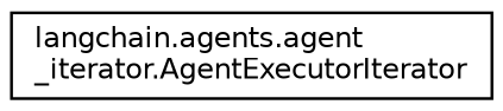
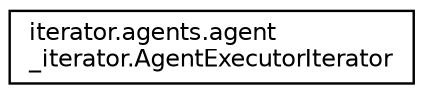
  digraph {
    rankdir=TB
-   n1 [color=black fillcolor=white fontname=Helvetica fontsize=10 height=0.2 label="langchain.agents.agent\l_iterator.AgentExecutorIterator" shape=record style=filled width=0.4]
+   n1 [color=black fillcolor=white fontname=Helvetica fontsize=10 height=0.2 label="iterator.agents.agent\l_iterator.AgentExecutorIterator" shape=record style=filled width=0.4]
  }
